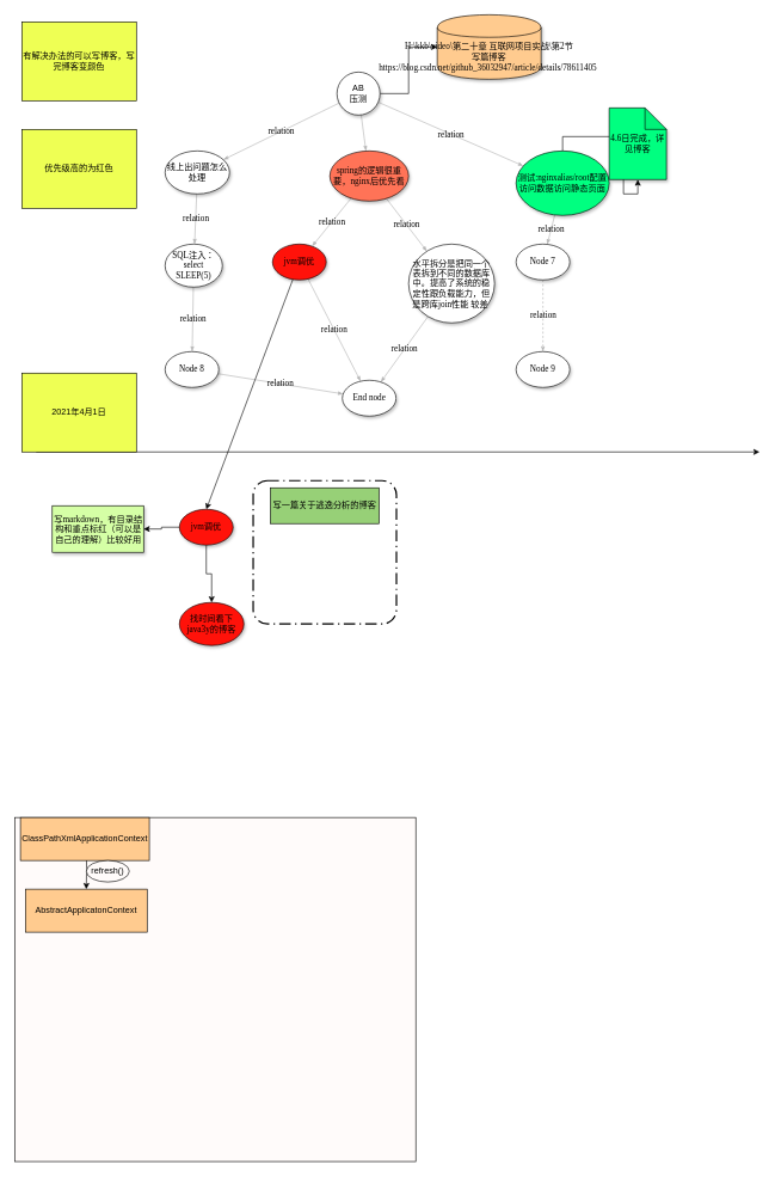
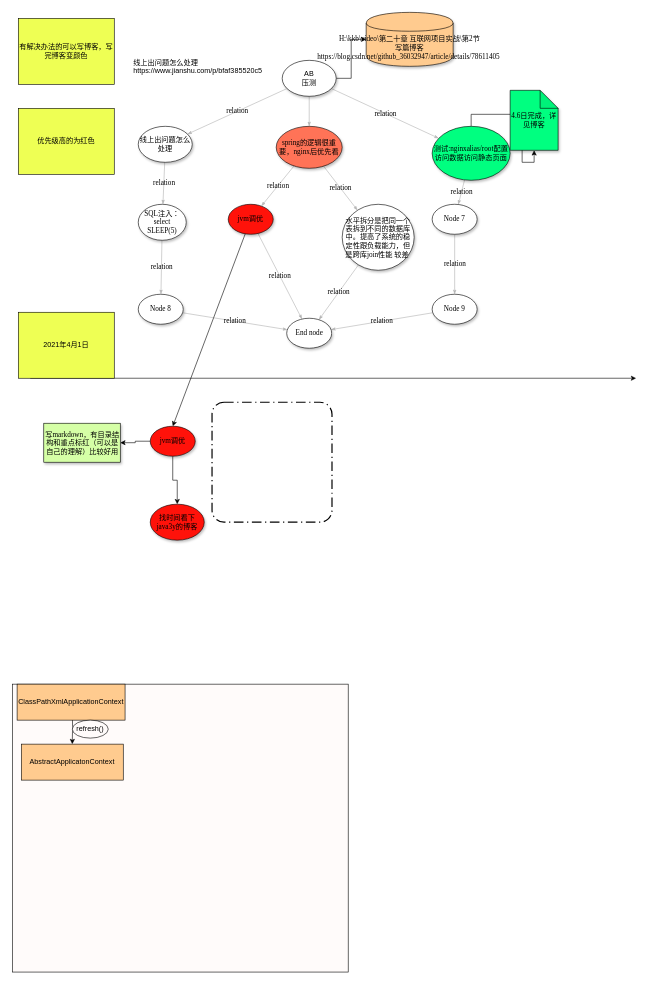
  <mxCell id="0" />
  <mxCell id="1" parent="0" />
  <mxCell id="2" style="edgeStyle=none;rounded=1;html=1;labelBackgroundColor=none;startArrow=none;startFill=0;startSize=5;endArrow=classicThin;endFill=1;endSize=5;jettySize=auto;orthogonalLoop=1;strokeColor=#B3B3B3;strokeWidth=1;fontFamily=Verdana;fontSize=12" parent="1" source="6" target="9" edge="1"><mxGeometry relative="1" as="geometry" /></mxCell>
  <mxCell id="3" value="relation" style="edgeStyle=none;rounded=1;html=1;labelBackgroundColor=none;startArrow=none;startFill=0;startSize=5;endArrow=classicThin;endFill=1;endSize=5;jettySize=auto;orthogonalLoop=1;strokeColor=#B3B3B3;strokeWidth=1;fontFamily=Verdana;fontSize=12" parent="1" source="6" target="23" edge="1"><mxGeometry relative="1" as="geometry" /></mxCell>
  <mxCell id="4" value="relation" style="edgeStyle=none;rounded=1;html=1;labelBackgroundColor=none;startArrow=none;startFill=0;startSize=5;endArrow=classicThin;endFill=1;endSize=5;jettySize=auto;orthogonalLoop=1;strokeColor=#B3B3B3;strokeWidth=1;fontFamily=Verdana;fontSize=12" parent="1" source="6" target="12" edge="1"><mxGeometry relative="1" as="geometry" /></mxCell>
  <mxCell id="5" value="" style="edgeStyle=orthogonalEdgeStyle;rounded=0;orthogonalLoop=1;jettySize=auto;html=1;" edge="1" parent="1" source="6" target="38"><mxGeometry relative="1" as="geometry" /></mxCell>
- <mxCell id="6" value="&lt;span style=&quot;font-family: &amp;#34;helvetica&amp;#34;&quot;&gt;AB&lt;/span&gt;&lt;br style=&quot;font-family: &amp;#34;helvetica&amp;#34;&quot;&gt;&lt;span style=&quot;font-family: &amp;#34;helvetica&amp;#34;&quot;&gt;压测&lt;/span&gt;" style="ellipse;whiteSpace=wrap;html=1;rounded=0;shadow=1;comic=0;labelBackgroundColor=none;strokeWidth=1;fontFamily=Verdana;fontSize=12;align=center;" parent="1" vertex="1"><mxGeometry x="470" y="100" width="60" height="60" as="geometry" /></mxCell>
+ <mxCell id="6" value="&lt;span style=&quot;font-family: &amp;#34;helvetica&amp;#34;&quot;&gt;AB&lt;/span&gt;&lt;br style=&quot;font-family: &amp;#34;helvetica&amp;#34;&quot;&gt;&lt;span style=&quot;font-family: &amp;#34;helvetica&amp;#34;&quot;&gt;压测&lt;/span&gt;" style="ellipse;whiteSpace=wrap;html=1;rounded=0;shadow=1;comic=0;labelBackgroundColor=none;strokeWidth=1;fontFamily=Verdana;fontSize=12;align=center;" parent="1" vertex="1"><mxGeometry x="470" y="100" width="90" height="60" as="geometry" /></mxCell>
  <mxCell id="7" value="relation" style="edgeStyle=none;rounded=1;html=1;labelBackgroundColor=none;startArrow=none;startFill=0;startSize=5;endArrow=classicThin;endFill=1;endSize=5;jettySize=auto;orthogonalLoop=1;strokeColor=#B3B3B3;strokeWidth=1;fontFamily=Verdana;fontSize=12" parent="1" source="9" target="20" edge="1"><mxGeometry relative="1" as="geometry" /></mxCell>
  <mxCell id="8" value="relation" style="edgeStyle=none;rounded=1;html=1;labelBackgroundColor=none;startArrow=none;startFill=0;startSize=5;endArrow=classicThin;endFill=1;endSize=5;jettySize=auto;orthogonalLoop=1;strokeColor=#B3B3B3;strokeWidth=1;fontFamily=Verdana;fontSize=12" parent="1" source="9" target="18" edge="1"><mxGeometry relative="1" as="geometry" /></mxCell>
  <mxCell id="9" value="spring的逻辑很重要，nginx后优先看" style="ellipse;whiteSpace=wrap;html=1;rounded=0;shadow=1;comic=0;labelBackgroundColor=none;strokeWidth=1;fontFamily=Verdana;fontSize=12;align=center;fillColor=#FF7357;" parent="1" vertex="1"><mxGeometry x="460" y="210" width="110" height="70" as="geometry" /></mxCell>
  <mxCell id="10" value="relation" style="edgeStyle=none;rounded=1;html=1;labelBackgroundColor=none;startArrow=none;startFill=0;startSize=5;endArrow=classicThin;endFill=1;endSize=5;jettySize=auto;orthogonalLoop=1;strokeColor=#B3B3B3;strokeWidth=1;fontFamily=Verdana;fontSize=12" parent="1" source="12" target="14" edge="1"><mxGeometry relative="1" as="geometry" /></mxCell>
  <mxCell id="11" value="" style="edgeStyle=orthogonalEdgeStyle;rounded=0;orthogonalLoop=1;jettySize=auto;html=1;" edge="1" parent="1" source="12" target="41"><mxGeometry relative="1" as="geometry" /></mxCell>
  <mxCell id="12" value="&lt;span&gt;测试:nginxalias/root配置访问数据访问静态页面&lt;/span&gt;" style="ellipse;whiteSpace=wrap;html=1;rounded=0;shadow=1;comic=0;labelBackgroundColor=none;strokeWidth=1;fontFamily=Verdana;fontSize=12;align=center;fillColor=#00FF80;" parent="1" vertex="1"><mxGeometry x="720" y="210" width="130" height="90" as="geometry" /></mxCell>
- <mxCell id="13" value="relation" style="edgeStyle=none;rounded=1;html=1;labelBackgroundColor=none;startArrow=none;startFill=0;startSize=5;endArrow=classicThin;endFill=1;endSize=5;jettySize=auto;orthogonalLoop=1;strokeColor=#B3B3B3;strokeWidth=1;fontFamily=Verdana;fontSize=12;dashed=1;" parent="1" source="14" target="16" edge="1"><mxGeometry relative="1" as="geometry" /></mxCell>
+ <mxCell id="13" value="relation" style="edgeStyle=none;rounded=1;html=1;labelBackgroundColor=none;startArrow=none;startFill=0;startSize=5;endArrow=classicThin;endFill=1;endSize=5;jettySize=auto;orthogonalLoop=1;strokeColor=#B3B3B3;strokeWidth=1;fontFamily=Verdana;fontSize=12" parent="1" source="14" target="16" edge="1"><mxGeometry relative="1" as="geometry" /></mxCell>
  <mxCell id="14" value="&lt;span&gt;Node 7&lt;/span&gt;" style="ellipse;whiteSpace=wrap;html=1;rounded=0;shadow=1;comic=0;labelBackgroundColor=none;strokeWidth=1;fontFamily=Verdana;fontSize=12;align=center;" parent="1" vertex="1"><mxGeometry x="720" y="340" width="75" height="50" as="geometry" /></mxCell>
+ <mxCell id="15" value="relation" style="edgeStyle=none;rounded=1;html=1;labelBackgroundColor=none;startArrow=none;startFill=0;startSize=5;endArrow=classicThin;endFill=1;endSize=5;jettySize=auto;orthogonalLoop=1;strokeColor=#B3B3B3;strokeWidth=1;fontFamily=Verdana;fontSize=12" parent="1" source="16" target="21" edge="1"><mxGeometry relative="1" as="geometry" /></mxCell>
  <mxCell id="16" value="&lt;span&gt;Node 9&lt;/span&gt;" style="ellipse;whiteSpace=wrap;html=1;rounded=0;shadow=1;comic=0;labelBackgroundColor=none;strokeWidth=1;fontFamily=Verdana;fontSize=12;align=center;" parent="1" vertex="1"><mxGeometry x="720" y="490" width="75" height="50" as="geometry" /></mxCell>
  <mxCell id="17" value="relation" style="edgeStyle=none;rounded=1;html=1;labelBackgroundColor=none;startArrow=none;startFill=0;startSize=5;endArrow=classicThin;endFill=1;endSize=5;jettySize=auto;orthogonalLoop=1;strokeColor=#B3B3B3;strokeWidth=1;fontFamily=Verdana;fontSize=12" parent="1" source="18" target="21" edge="1"><mxGeometry relative="1" as="geometry" /></mxCell>
  <mxCell id="18" value="水平拆分是把同一个表拆到不同的数据库中。提高了系统的稳定性跟负载能力，但是跨库join性能 较差&amp;nbsp;" style="ellipse;whiteSpace=wrap;html=1;rounded=0;shadow=1;comic=0;labelBackgroundColor=none;strokeWidth=1;fontFamily=Verdana;fontSize=12;align=center;" parent="1" vertex="1"><mxGeometry x="570" y="340" width="120" height="110" as="geometry" /></mxCell>
  <mxCell id="19" value="relation" style="edgeStyle=none;rounded=1;html=1;labelBackgroundColor=none;startArrow=none;startFill=0;startSize=5;endArrow=classicThin;endFill=1;endSize=5;jettySize=auto;orthogonalLoop=1;strokeColor=#B3B3B3;strokeWidth=1;fontFamily=Verdana;fontSize=12" parent="1" source="20" target="21" edge="1"><mxGeometry relative="1" as="geometry" /></mxCell>
  <mxCell id="20" value="&lt;span&gt;jvm调优&lt;/span&gt;" style="ellipse;whiteSpace=wrap;html=1;rounded=0;shadow=1;comic=0;labelBackgroundColor=none;strokeWidth=1;fontFamily=Verdana;fontSize=12;align=center;fillColor=#FF120A;" parent="1" vertex="1"><mxGeometry x="380" y="340" width="75" height="50" as="geometry" /></mxCell>
  <mxCell id="21" value="End node" style="ellipse;whiteSpace=wrap;html=1;rounded=0;shadow=1;comic=0;labelBackgroundColor=none;strokeWidth=1;fontFamily=Verdana;fontSize=12;align=center;" parent="1" vertex="1"><mxGeometry x="477.5" y="530" width="75" height="50" as="geometry" /></mxCell>
  <mxCell id="22" value="relation" style="edgeStyle=none;rounded=1;html=1;labelBackgroundColor=none;startArrow=none;startFill=0;startSize=5;endArrow=classicThin;endFill=1;endSize=5;jettySize=auto;orthogonalLoop=1;strokeColor=#B3B3B3;strokeWidth=1;fontFamily=Verdana;fontSize=12" parent="1" source="23" target="25" edge="1"><mxGeometry relative="1" as="geometry" /></mxCell>
  <mxCell id="23" value="线上出问题怎么处理" style="ellipse;whiteSpace=wrap;html=1;rounded=0;shadow=1;comic=0;labelBackgroundColor=none;strokeWidth=1;fontFamily=Verdana;fontSize=12;align=center;" parent="1" vertex="1"><mxGeometry x="230" y="210" width="90" height="60" as="geometry" /></mxCell>
  <mxCell id="24" value="relation" style="edgeStyle=none;rounded=1;html=1;labelBackgroundColor=none;startArrow=none;startFill=0;startSize=5;endArrow=classicThin;endFill=1;endSize=5;jettySize=auto;orthogonalLoop=1;strokeColor=#B3B3B3;strokeWidth=1;fontFamily=Verdana;fontSize=12" parent="1" source="25" target="27" edge="1"><mxGeometry relative="1" as="geometry" /></mxCell>
  <mxCell id="25" value="SQL注入：select SLEEP(5)" style="ellipse;whiteSpace=wrap;html=1;rounded=0;shadow=1;comic=0;labelBackgroundColor=none;strokeWidth=1;fontFamily=Verdana;fontSize=12;align=center;" parent="1" vertex="1"><mxGeometry x="230" y="340" width="80" height="60" as="geometry" /></mxCell>
  <mxCell id="26" value="relation" style="edgeStyle=none;rounded=1;html=1;labelBackgroundColor=none;startArrow=none;startFill=0;startSize=5;endArrow=classicThin;endFill=1;endSize=5;jettySize=auto;orthogonalLoop=1;strokeColor=#B3B3B3;strokeWidth=1;fontFamily=Verdana;fontSize=12" parent="1" source="27" target="21" edge="1"><mxGeometry relative="1" as="geometry" /></mxCell>
  <mxCell id="27" value="&lt;span&gt;Node 8&lt;/span&gt;" style="ellipse;whiteSpace=wrap;html=1;rounded=0;shadow=1;comic=0;labelBackgroundColor=none;strokeWidth=1;fontFamily=Verdana;fontSize=12;align=center;" parent="1" vertex="1"><mxGeometry x="230" y="490" width="75" height="50" as="geometry" /></mxCell>
  <mxCell id="28" value="有解决办法的可以写博客，写完博客变颜色" style="rounded=0;whiteSpace=wrap;html=1;fillColor=#EEFF54;" vertex="1" parent="1"><mxGeometry x="30" y="30" width="160" height="110" as="geometry" /></mxCell>
  <mxCell id="29" value="优先级高的为红色" style="rounded=0;whiteSpace=wrap;html=1;fillColor=#EEFF54;" vertex="1" parent="1"><mxGeometry x="30" y="180" width="160" height="110" as="geometry" /></mxCell>
  <mxCell id="30" value="" style="endArrow=classic;html=1;" edge="1" parent="1"><mxGeometry width="50" height="50" relative="1" as="geometry"><mxPoint x="50" y="630" as="sourcePoint" /><mxPoint x="1060" y="630" as="targetPoint" /></mxGeometry></mxCell>
  <mxCell id="31" value="2021年4月1日" style="rounded=0;whiteSpace=wrap;html=1;fillColor=#EEFF54;" vertex="1" parent="1"><mxGeometry x="30" y="520" width="160" height="110" as="geometry" /></mxCell>
  <mxCell id="32" value="" style="edgeStyle=orthogonalEdgeStyle;rounded=0;orthogonalLoop=1;jettySize=auto;html=1;" edge="1" parent="1" source="34" target="39"><mxGeometry relative="1" as="geometry" /></mxCell>
  <mxCell id="33" value="" style="edgeStyle=orthogonalEdgeStyle;rounded=0;orthogonalLoop=1;jettySize=auto;html=1;" edge="1" parent="1" source="34" target="40"><mxGeometry relative="1" as="geometry" /></mxCell>
  <mxCell id="34" value="&lt;span&gt;jvm调优&lt;/span&gt;" style="ellipse;whiteSpace=wrap;html=1;rounded=0;shadow=1;comic=0;labelBackgroundColor=none;strokeWidth=1;fontFamily=Verdana;fontSize=12;align=center;fillColor=#FF120A;" vertex="1" parent="1"><mxGeometry x="250" y="710" width="75" height="50" as="geometry" /></mxCell>
  <mxCell id="35" value="" style="endArrow=classic;html=1;entryX=0.5;entryY=0;entryDx=0;entryDy=0;" edge="1" parent="1" source="20" target="34"><mxGeometry width="50" height="50" relative="1" as="geometry"><mxPoint x="370" y="440" as="sourcePoint" /><mxPoint x="420" y="390" as="targetPoint" /></mxGeometry></mxCell>
  <mxCell id="36" value="" style="rounded=1;arcSize=10;dashed=1;strokeColor=#000000;fillColor=none;gradientColor=none;dashPattern=8 3 1 3;strokeWidth=2;" vertex="1" parent="1"><mxGeometry x="353" y="670" width="200" height="200" as="geometry" /></mxCell>
- <mxCell id="37" value="写一篇关于逃逸分析的博客" style="rounded=0;whiteSpace=wrap;html=1;fillColor=#97D077;" vertex="1" parent="1"><mxGeometry x="377" y="680" width="152" height="50" as="geometry" /></mxCell>
  <mxCell id="38" value="H:\kkb\video\第二十章 互联网项目实战\第2节&lt;br&gt;写篇博客https://blog.csdn.net/github_36032947/article/details/78611405&amp;nbsp;" style="shape=cylinder;whiteSpace=wrap;html=1;boundedLbl=1;backgroundOutline=1;rounded=0;shadow=1;fontFamily=Verdana;strokeWidth=1;comic=0;fillColor=#FFCB8F;" vertex="1" parent="1"><mxGeometry x="610" width="145" height="90" as="geometry" y="20" /></mxCell>
  <mxCell id="39" value="写markdown，有目录结构和重点标红（可以是自己的理解）比较好用" style="whiteSpace=wrap;html=1;rounded=0;shadow=1;fontFamily=Verdana;strokeWidth=1;fillColor=#D5FFA6;comic=0;" vertex="1" parent="1"><mxGeometry x="72.5" y="705" width="127.5" height="65" as="geometry" /></mxCell>
  <mxCell id="40" value="找时间看下java3y的博客" style="ellipse;whiteSpace=wrap;html=1;rounded=0;shadow=1;comic=0;labelBackgroundColor=none;strokeWidth=1;fontFamily=Verdana;fontSize=12;align=center;fillColor=#FF120A;" vertex="1" parent="1"><mxGeometry x="250" y="840" width="90" height="60" as="geometry" /></mxCell>
  <mxCell id="41" value="4.6日完成，详见博客" style="shape=note;whiteSpace=wrap;html=1;backgroundOutline=1;darkOpacity=0.05;rounded=0;shadow=1;fontFamily=Verdana;strokeWidth=1;fillColor=#00FF80;comic=0;" vertex="1" parent="1"><mxGeometry x="850" y="150" width="80" height="100" as="geometry" /></mxCell>
+ <mxCell id="42" value="线上出问题怎么处理&lt;br&gt;https://www.jianshu.com/p/bfaf385520c5" style="text;whiteSpace=wrap;html=1;" vertex="1" parent="1"><mxGeometry x="220" y="90" width="240" height="30" as="geometry" /></mxCell>
  <mxCell id="43" value="" style="rounded=0;whiteSpace=wrap;html=1;fillColor=#FFFBFA;" vertex="1" parent="1"><mxGeometry y="1140" width="560" height="480" as="geometry" x="20" /></mxCell>
  <mxCell id="44" value="" style="edgeStyle=orthogonalEdgeStyle;rounded=0;orthogonalLoop=1;jettySize=auto;html=1;" edge="1" parent="1" target="45"><mxGeometry relative="1" as="geometry"><mxPoint x="120" y="1180" as="sourcePoint" /></mxGeometry></mxCell>
  <mxCell id="45" value="AbstractApplicatonContext" style="whiteSpace=wrap;html=1;fillColor=#FFCB8F;" vertex="1" parent="1"><mxGeometry x="35" y="1240" width="170" height="60" as="geometry" /></mxCell>
  <mxCell id="46" value="ClassPathXmlApplicationContext" style="whiteSpace=wrap;html=1;fillColor=#FFCB8F;" vertex="1" parent="1"><mxGeometry x="28" y="1140" width="180" height="60" as="geometry" /></mxCell>
  <mxCell id="47" value="refresh()" style="ellipse;whiteSpace=wrap;html=1;fillColor=#FFFBFA;" vertex="1" parent="1"><mxGeometry x="120" y="1200" width="60" height="30" as="geometry" /></mxCell>
